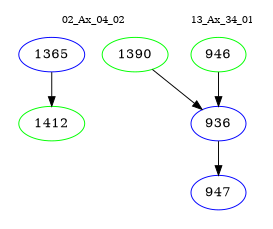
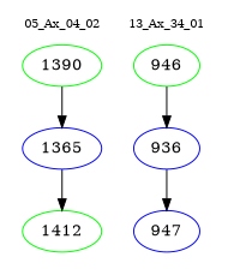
  digraph {
    node [color=green]
    edge [color=black]
    n1 [label=1390]
    n2 [color=blue label=1365]
    n3 [label=1412]
    n4 [label=946]
    n5 [color=blue label=936]
    n6 [color=blue label=947]
    subgraph cluster_1 {
      color=white
      fontsize=10
-     label="02_Ax_04_02"
+     label="05_Ax_04_02"
      n1
      n2
      n3
    }
    subgraph cluster_2 {
      color=white
      fontsize=10
      label="13_Ax_34_01"
      n4
      n5
      n6
    }
-   n1 -> n5
+   n1 -> n2
    n2 -> n3
    n4 -> n5
    n5 -> n6
  }
